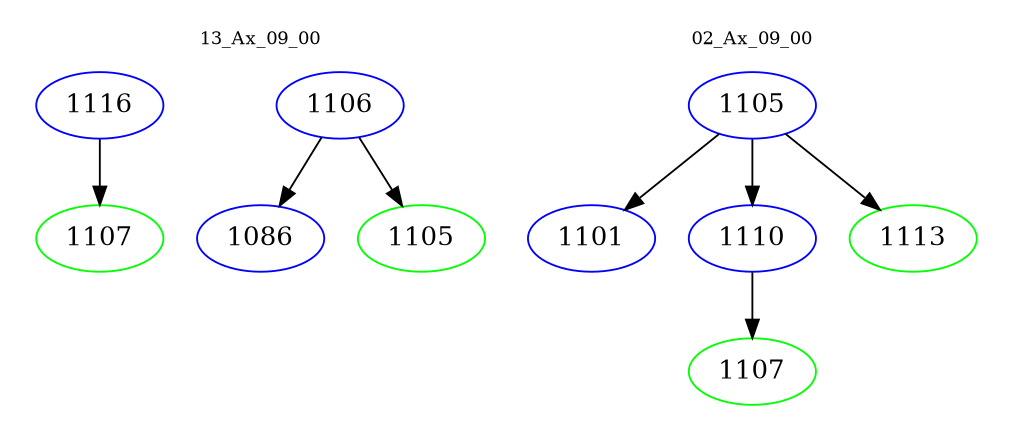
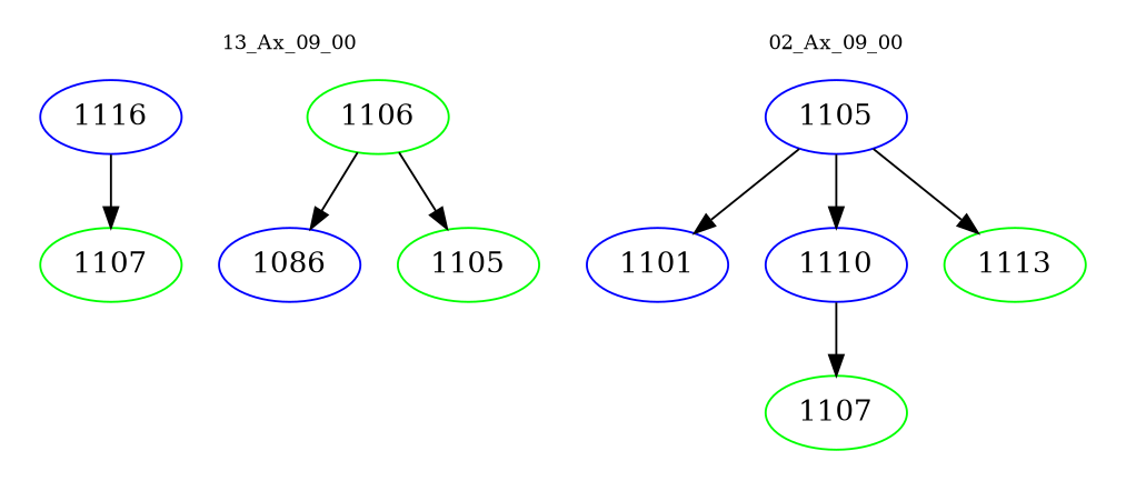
  digraph {
    node [color=blue]
    edge [color=black]
-   n1 [label=1106]
+   n1 [color=green label=1106]
    n2 [label=1116]
    n3 [label=1086]
    n4 [color=green label=1105]
    n5 [color=green label=1107]
    n6 [label=1105]
    n7 [label=1101]
    n8 [label=1110]
    n9 [color=green label=1113]
    n10 [color=green label=1107]
    subgraph cluster_1 {
      color=white
      fontsize=10
      label="13_Ax_09_00"
      n1
      n2
      n3
      n4
      n5
    }
    subgraph cluster_2 {
      color=white
      fontsize=10
      label="02_Ax_09_00"
      n6
      n7
      n8
      n9
      n10
    }
    n1 -> n3
    n1 -> n4
    n2 -> n5
    n6 -> n7
    n6 -> n8
    n6 -> n9
    n8 -> n10
  }
